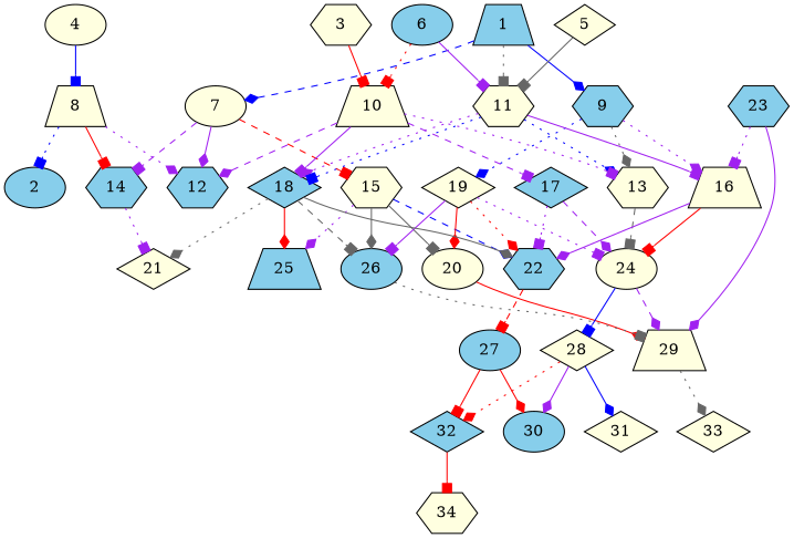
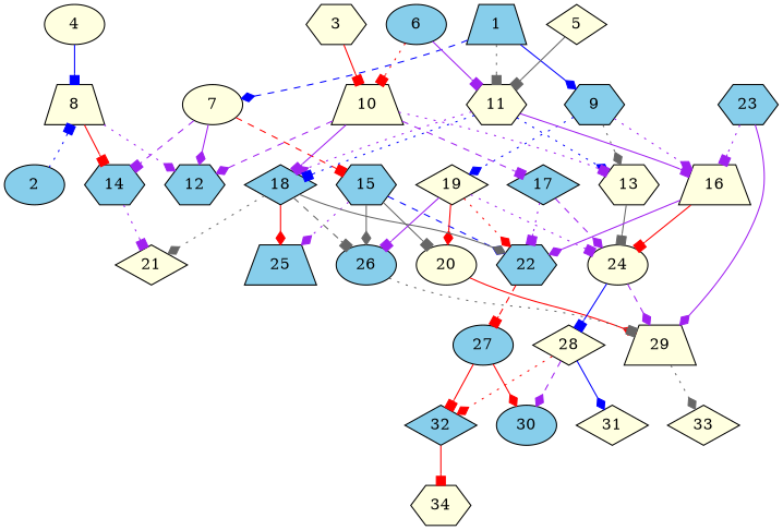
  digraph {
    fontname="DejaVu Serif"
    node [alpha=0.15 fillcolor=lightyellow fontname="DejaVu Serif" shape=hexagon style=filled]
    edge [arrowhead=box color=purple fontname="DejaVu Serif" style=solid]
    1 [alpha=0.20 expect_size=905915663227558272 fillcolor=skyblue shape=trapezium]
    7 [alpha=0.18 expect_size=93608089770184032 shape=ellipse]
    9 [alpha=0.16 expect_size=11405146995225842 fillcolor=skyblue]
    11 [expect_size=4176430221925950]
    12 [alpha=0.03 expect_size=941411149265387 fillcolor=skyblue]
    14 [alpha=0.07 expect_size=2640081388626000 fillcolor=skyblue]
-   15 [alpha=0.20 expect_size=23903975684343228]
+   15 [alpha=0.20 expect_size=23903975684343228 fillcolor=skyblue]
    13 [alpha=0.20 expect_size=1435110337530146560]
    16 [alpha=0.08 expect_size=439965879196234809344 shape=trapezium]
    19 [alpha=0.09 expect_size=164014662428393472000 shape=diamond]
    18 [alpha=0.03 expect_size=50360923985535416 fillcolor=skyblue shape=diamond]
    21 [alpha=0.20 expect_size=1355514184584427520 shape=diamond]
    20 [alpha=0.10 expect_size=804643341219773022208 shape=ellipse]
    22 [expect_size=2333621070977826816000 fillcolor=skyblue]
    25 [alpha=0.16 expect_size=2332497188740109312 fillcolor=skyblue shape=trapezium]
    26 [alpha=0.18 expect_size=795434678348193920 fillcolor=skyblue shape=ellipse]
    24 [alpha=0.07 expect_size=9497787913478414 shape=ellipse]
    2 [alpha=0.16 expect_size=1886504131974790119424 fillcolor=skyblue shape=ellipse]
    8 [expect_size=55245638526823344 shape=trapezium]
    3 [alpha=0.17 expect_size=244908351212438421504]
    10 [alpha=0.01 expect_size=19433598589123944 shape=trapezium]
    17 [alpha=0.12 expect_size=31754258763364696 fillcolor=skyblue shape=diamond]
    4 [expect_size=15480809341380018 shape=ellipse]
    5 [alpha=0.13 expect_size=63927072639423488 shape=diamond]
    6 [expect_size=2838748645939102 fillcolor=skyblue shape=ellipse]
    29 [alpha=0.08 expect_size=268232049234542592000 shape=trapezium]
    27 [expect_size=17957525115189067776 fillcolor=skyblue shape=ellipse]
    28 [alpha=0.01 expect_size=6564181024139512 shape=diamond]
    23 [alpha=0.05 expect_size=1289650846838692352 fillcolor=skyblue]
    33 [alpha=0.20 expect_size=12954137630188864 shape=diamond]
    30 [expect_size=726223621043209 fillcolor=skyblue shape=ellipse]
    32 [alpha=0.05 expect_size=417233098165844544 fillcolor=skyblue shape=diamond]
    31 [alpha=0.08 expect_size=3101599000698961920 shape=diamond]
    34 [alpha=0.07 expect_size=105782772601829982208]
    1 -> 7 [arrowhead=diamond color=blue style=dashed]
    1 -> 9 [arrowhead=diamond color=blue]
    1 -> 11 [color=gray40 style=dotted]
    7 -> 12 [arrowhead=diamond]
    7 -> 14 [style=dashed]
    7 -> 15 [color=red style=dashed]
    9 -> 13 [arrowhead=diamond color=gray40 style=dotted]
    9 -> 16 [arrowhead=diamond style=dotted]
    9 -> 19 [arrowhead=diamond color=blue style=dotted]
    11 -> 13 [arrowhead=diamond color=blue style=dotted]
    11 -> 16
    11 -> 18 [arrowhead=diamond style=dotted]
    11 -> 18 [color=blue style=dotted]
    14 -> 21 [style=dotted]
    15 -> 20 [color=gray40]
    15 -> 22 [arrowhead=diamond color=blue style=dashed]
    15 -> 25 [arrowhead=diamond style=dotted]
    15 -> 26 [arrowhead=diamond color=gray40]
-   13 -> 24 [color=gray40 style=dashed]
+   13 -> 24 [color=gray40]
    16 -> 22 [arrowhead=diamond]
    16 -> 24 [color=red]
    19 -> 20 [arrowhead=diamond color=red]
    19 -> 22 [arrowhead=diamond color=red style=dotted]
    19 -> 26
    19 -> 24 [style=dotted]
    18 -> 21 [arrowhead=diamond color=gray40 style=dotted]
    18 -> 22 [arrowhead=diamond color=gray40]
    18 -> 25 [arrowhead=diamond color=red]
    18 -> 26 [color=gray40 style=dashed]
    20 -> 29 [arrowhead=diamond color=red]
    22 -> 27 [color=red style=dashed]
    26 -> 29 [color=gray40 style=dotted]
    24 -> 29 [arrowhead=diamond style=dashed]
    24 -> 28 [color=blue]
-   8 -> 2 [color=blue style=dotted]
+   2 -> 8 [color=blue style=dotted]
    8 -> 12 [arrowhead=diamond style=dotted]
    8 -> 14 [color=red]
    3 -> 10 [color=red]
    10 -> 12 [arrowhead=diamond style=dashed]
    10 -> 13 [style=dotted]
    10 -> 18
    10 -> 17 [style=dashed]
    17 -> 22 [style=dotted]
    17 -> 24 [arrowhead=diamond style=dashed]
    4 -> 8 [color=blue]
    5 -> 11 [color=gray40]
    6 -> 11
    6 -> 10 [color=red style=dotted]
    29 -> 33 [arrowhead=diamond color=gray40 style=dotted]
    27 -> 30 [arrowhead=diamond color=red]
    27 -> 32 [color=red]
-   28 -> 30 [arrowhead=diamond]
+   28 -> 30 [arrowhead=diamond style=dashed]
    28 -> 32 [arrowhead=diamond color=red style=dotted]
    28 -> 31 [arrowhead=diamond color=blue]
    23 -> 16 [style=dotted]
    23 -> 29 [arrowhead=diamond]
    32 -> 34 [color=red]
  }
